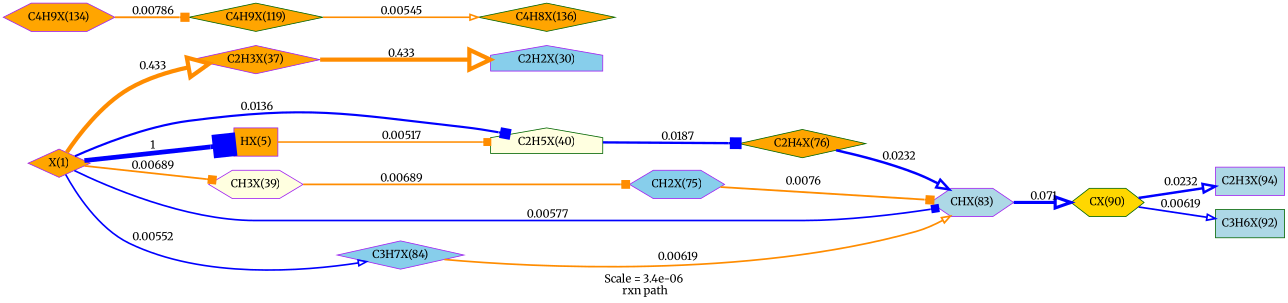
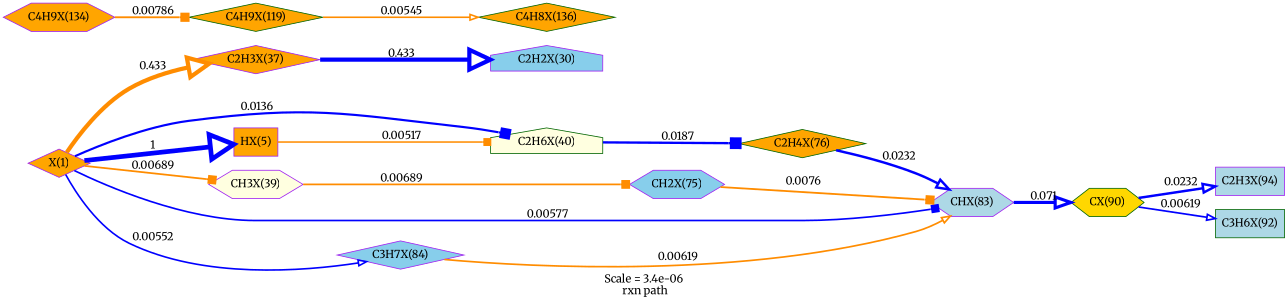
  digraph {
    fontname=Merriweather
    label="Scale = 3.4e-06\l rxn path"
    rankdir=LR
    node [color=purple fillcolor=orange fontname=Merriweather shape=diamond style=filled]
    edge [arrowhead=onormal arrowsize=2.68 color=blue fontname=Merriweather style="setlinewidth(5.37)"]
    n1 [label="X(1)"]
    n2 [label="HX(5)" shape=box]
    n3 [label="C2H3X(37)"]
-   n4 [color=darkgreen fillcolor=lightyellow label="C2H5X(40)" shape=house]
+   n4 [color=darkgreen fillcolor=lightyellow label="C2H6X(40)" shape=house]
    n5 [fillcolor=lightyellow label="CH3X(39)" shape=hexagon]
    n6 [fillcolor=lightblue label="CHX(83)" shape=hexagon]
    n7 [fillcolor=skyblue label="C3H7X(84)"]
    n8 [fillcolor=skyblue label="C2H2X(30)" shape=house]
    n9 [color=darkgreen label="C2H4X(76)"]
    n10 [fillcolor=skyblue label="CH2X(75)" shape=hexagon]
    n11 [color=darkgreen fillcolor=gold label="CX(90)" shape=hexagon]
    n12 [fillcolor=lightblue label="C2H3X(94)" shape=box]
    n13 [color=darkgreen fillcolor=lightblue label="C3H6X(92)" shape=box]
    n14 [label="C4H9X(134)" shape=hexagon]
    n15 [color=darkgreen label="C4H9X(119)"]
    n16 [color=darkgreen label="C4H8X(136)"]
-   n1 -> n2 [arrowhead=box arrowsize=3 label=" 1" style="setlinewidth(6)"]
+   n1 -> n2 [arrowsize=3 label=" 1" style="setlinewidth(6)"]
    n1 -> n3 [color=darkorange label=" 0.433"]
    n1 -> n4 [arrowhead=box arrowsize=1.38 label=" 0.0136" style="setlinewidth(2.75)"]
    n1 -> n5 [arrowhead=box arrowsize=1.12 color=darkorange label=" 0.00689" style="setlinewidth(2.24)"]
    n1 -> n6 [arrowhead=box arrowsize=1.05 label=" 0.00577" style="setlinewidth(2.11)"]
    n1 -> n7 [arrowsize=1.04 label=" 0.00552" style="setlinewidth(2.07)"]
    n2 -> n4 [arrowhead=box arrowsize=1.01 color=darkorange label=" 0.00517" style="setlinewidth(2.02)"]
-   n3 -> n8 [color=darkorange label=" 0.433"]
+   n3 -> n8 [label=" 0.433"]
    n4 -> n9 [arrowhead=box arrowsize=1.5 label=" 0.0187" style="setlinewidth(3)"]
    n5 -> n10 [arrowhead=box arrowsize=1.12 color=darkorange label=" 0.00689" style="setlinewidth(2.24)"]
    n6 -> n11 [arrowsize=2 label=" 0.071" style="setlinewidth(4)"]
    n7 -> n6 [arrowsize=1.08 color=darkorange label=" 0.00619" style="setlinewidth(2.16)"]
    n9 -> n6 [arrowsize=1.58 label=" 0.0232" style="setlinewidth(3.16)"]
    n10 -> n6 [arrowhead=box arrowsize=1.16 color=darkorange label=" 0.0076" style="setlinewidth(2.32)"]
    n11 -> n12 [arrowsize=1.58 label=" 0.0232" style="setlinewidth(3.16)"]
    n11 -> n13 [arrowsize=1.08 label=" 0.00619" style="setlinewidth(2.16)"]
    n14 -> n15 [arrowhead=box arrowsize=1.17 color=darkorange label=" 0.00786" style="setlinewidth(2.34)"]
    n15 -> n16 [arrowsize=1.03 color=darkorange label=" 0.00545" style="setlinewidth(2.06)"]
  }
